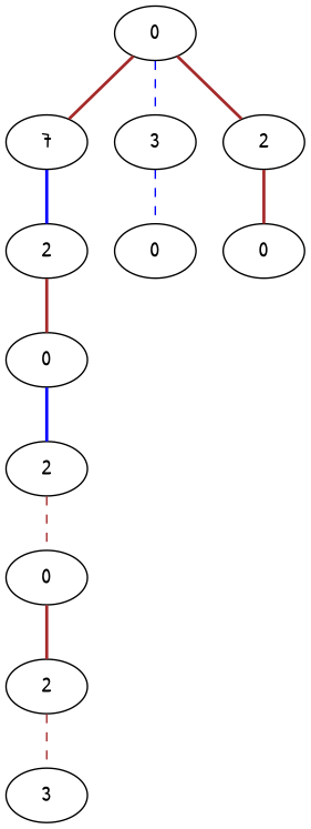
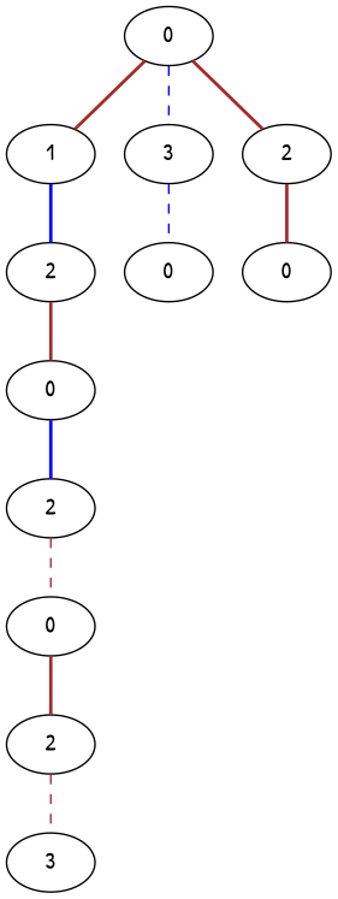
  graph {
    fontname="Patrick Hand"
    node [fontname="Patrick Hand"]
    edge [style=bold color=brown fontname="Patrick Hand"]
    n1 [label=0]
-   n2 [label=7]
+   n2 [label=1]
    n3 [label=3]
    n4 [label=2]
    n5 [label=2]
    n6 [label=0]
    n7 [label=2]
    n8 [label=0]
    n9 [label=2]
    n10 [label=3]
    n11 [label=0]
    n12 [label=0]
    n1 -- n2
    n1 -- n3 [color=blue style=dashed]
    n1 -- n4
    n2 -- n5 [color=blue]
    n3 -- n11 [color=blue style=dashed]
    n4 -- n12
    n5 -- n6
    n6 -- n7 [color=blue]
    n7 -- n8 [style=dashed]
    n8 -- n9
    n9 -- n10 [style=dashed]
  }
